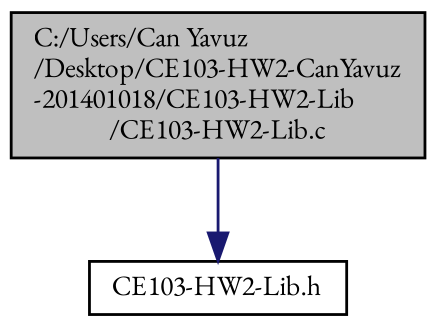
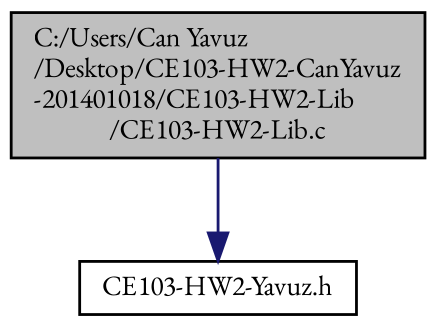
  digraph {
    fontname="EB Garamond"
    node [color=black fontname="EB Garamond" fontsize=10 shape=record style=filled]
    n1 [fillcolor=grey75 fontcolor=black height=0.2 label="C:/Users/Can Yavuz\l/Desktop/CE103-HW2-CanYavuz\l-201401018/CE103-HW2-Lib\l/CE103-HW2-Lib.c" width=0.4]
-   n2 [fillcolor=white height=0.2 label="CE103-HW2-Lib.h" width=0.4]
+   n2 [fillcolor=white height=0.2 label="CE103-HW2-Yavuz.h" width=0.4]
    n1 -> n2 [color=midnightblue fontname="EB Garamond" fontsize=10 labelfontname=Helvetica labelfontsize=10 style=solid]
  }
